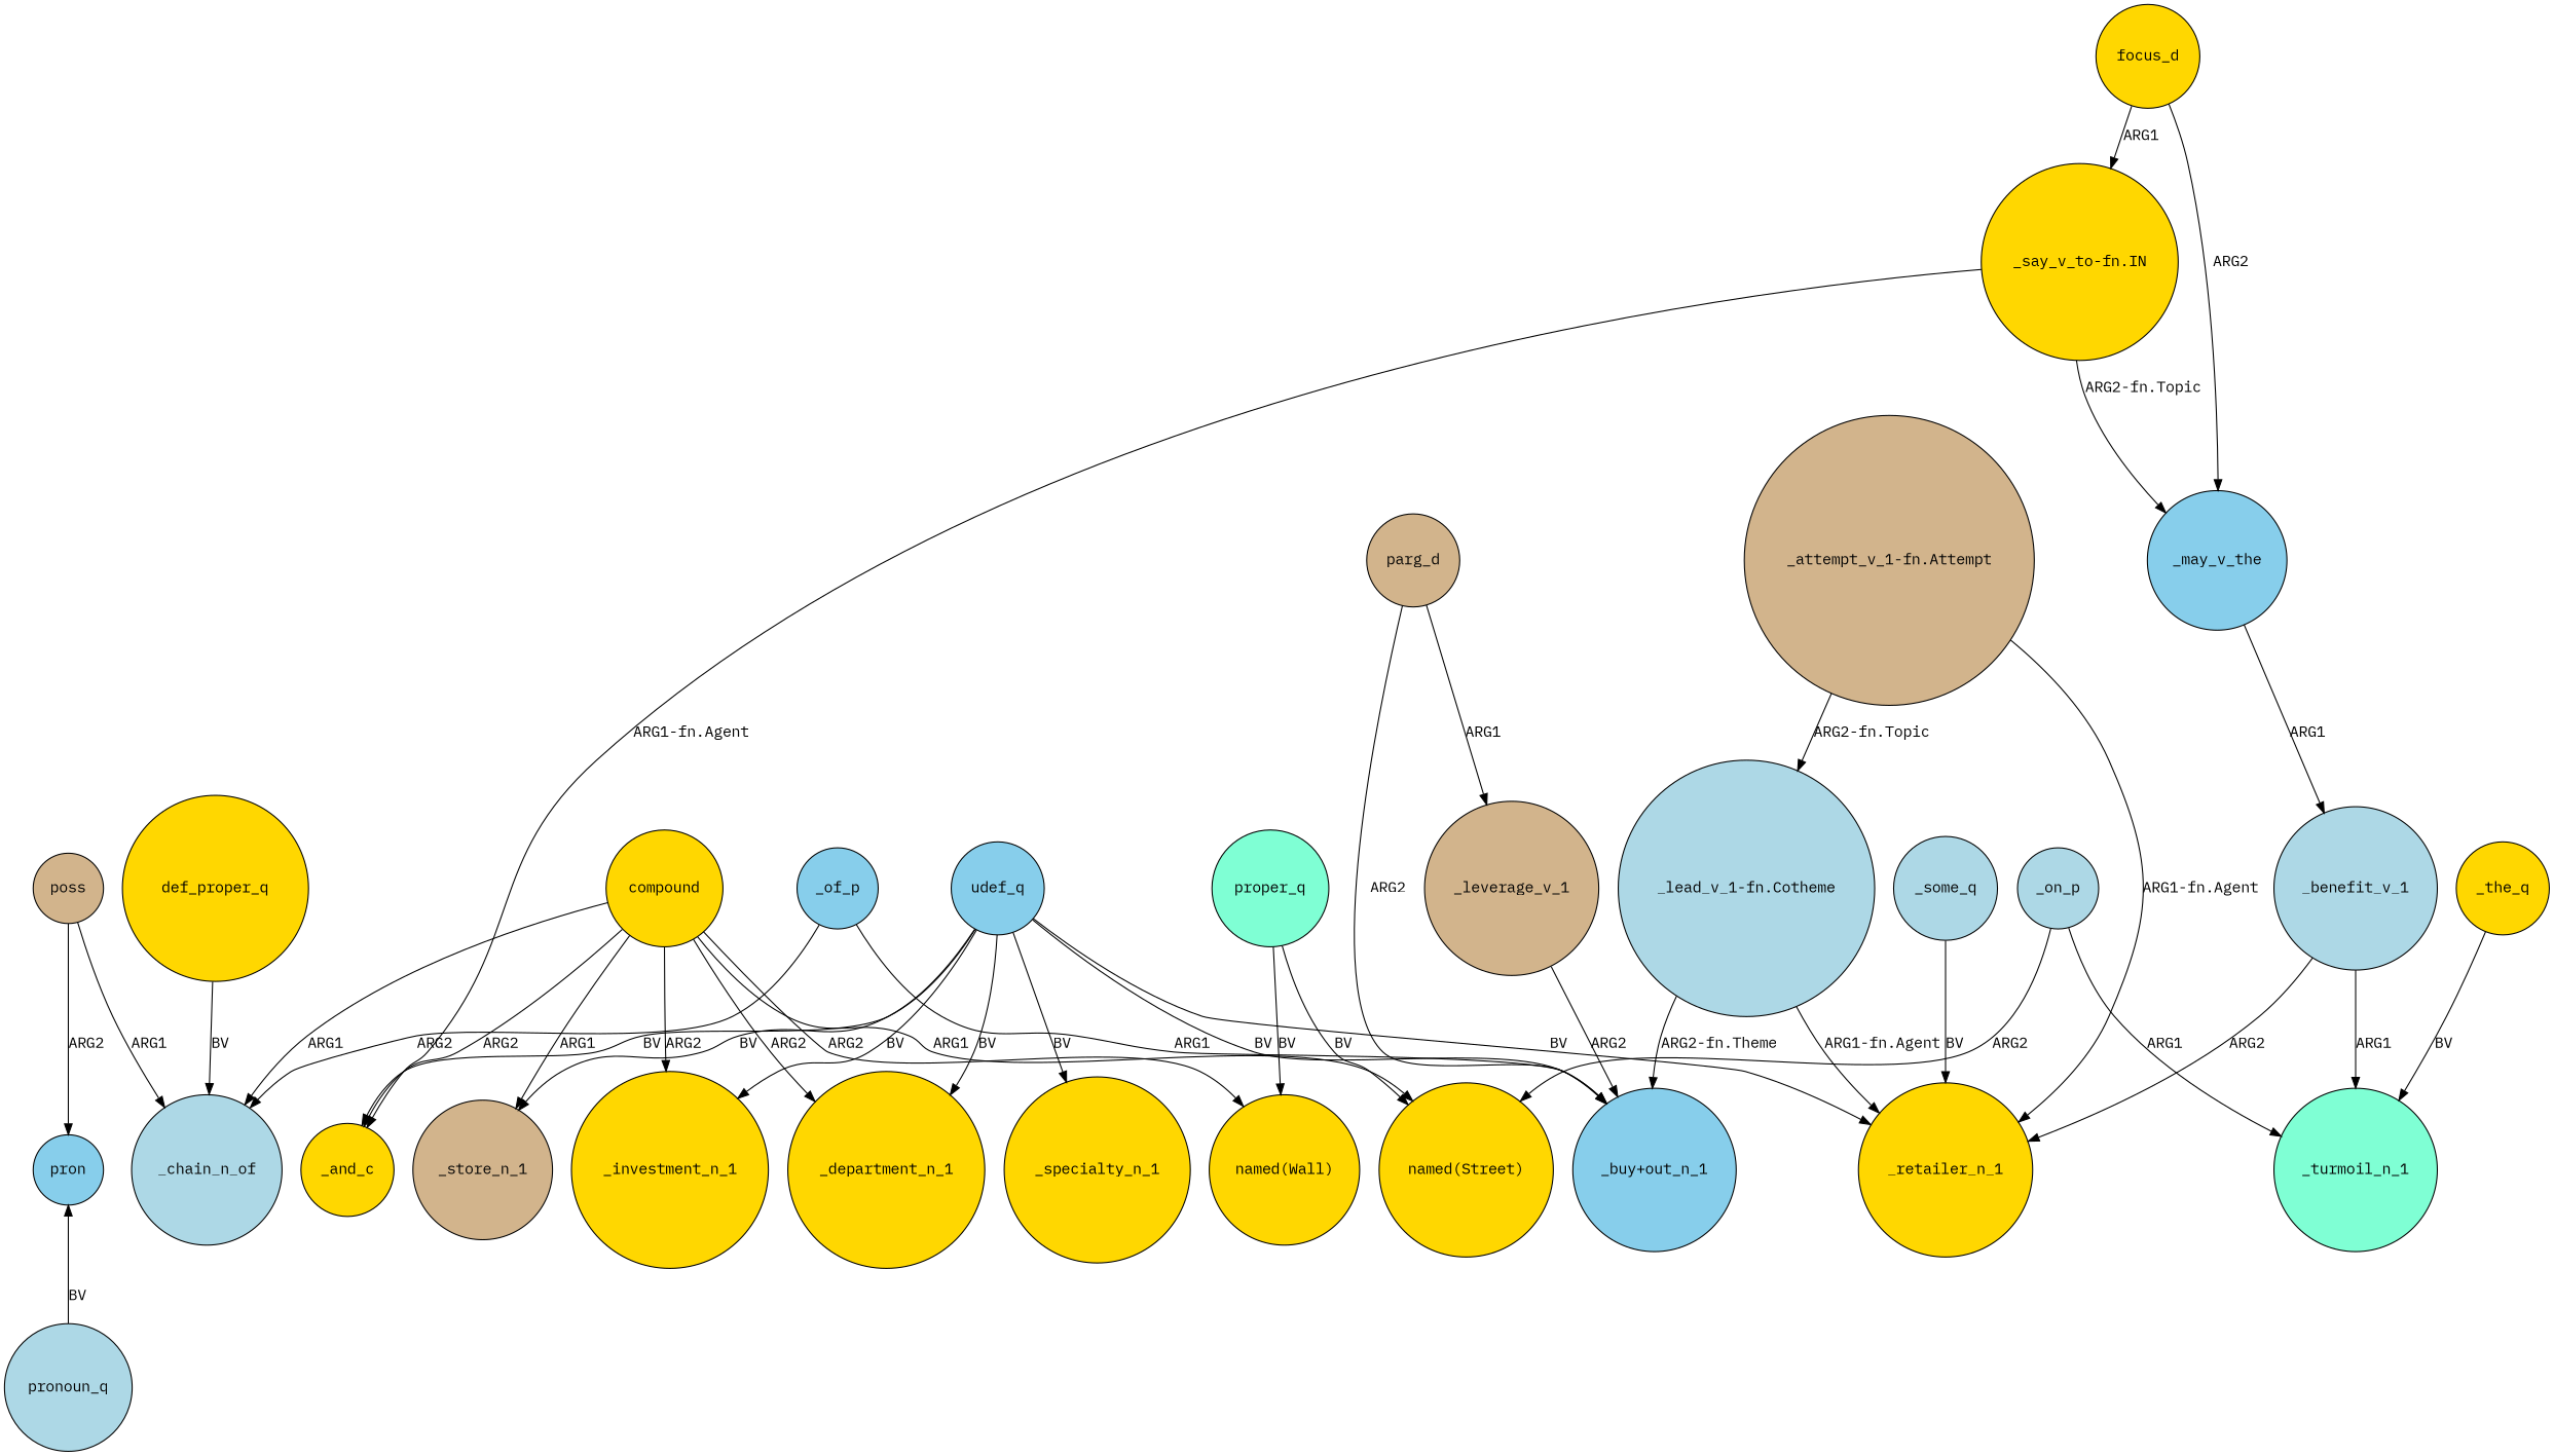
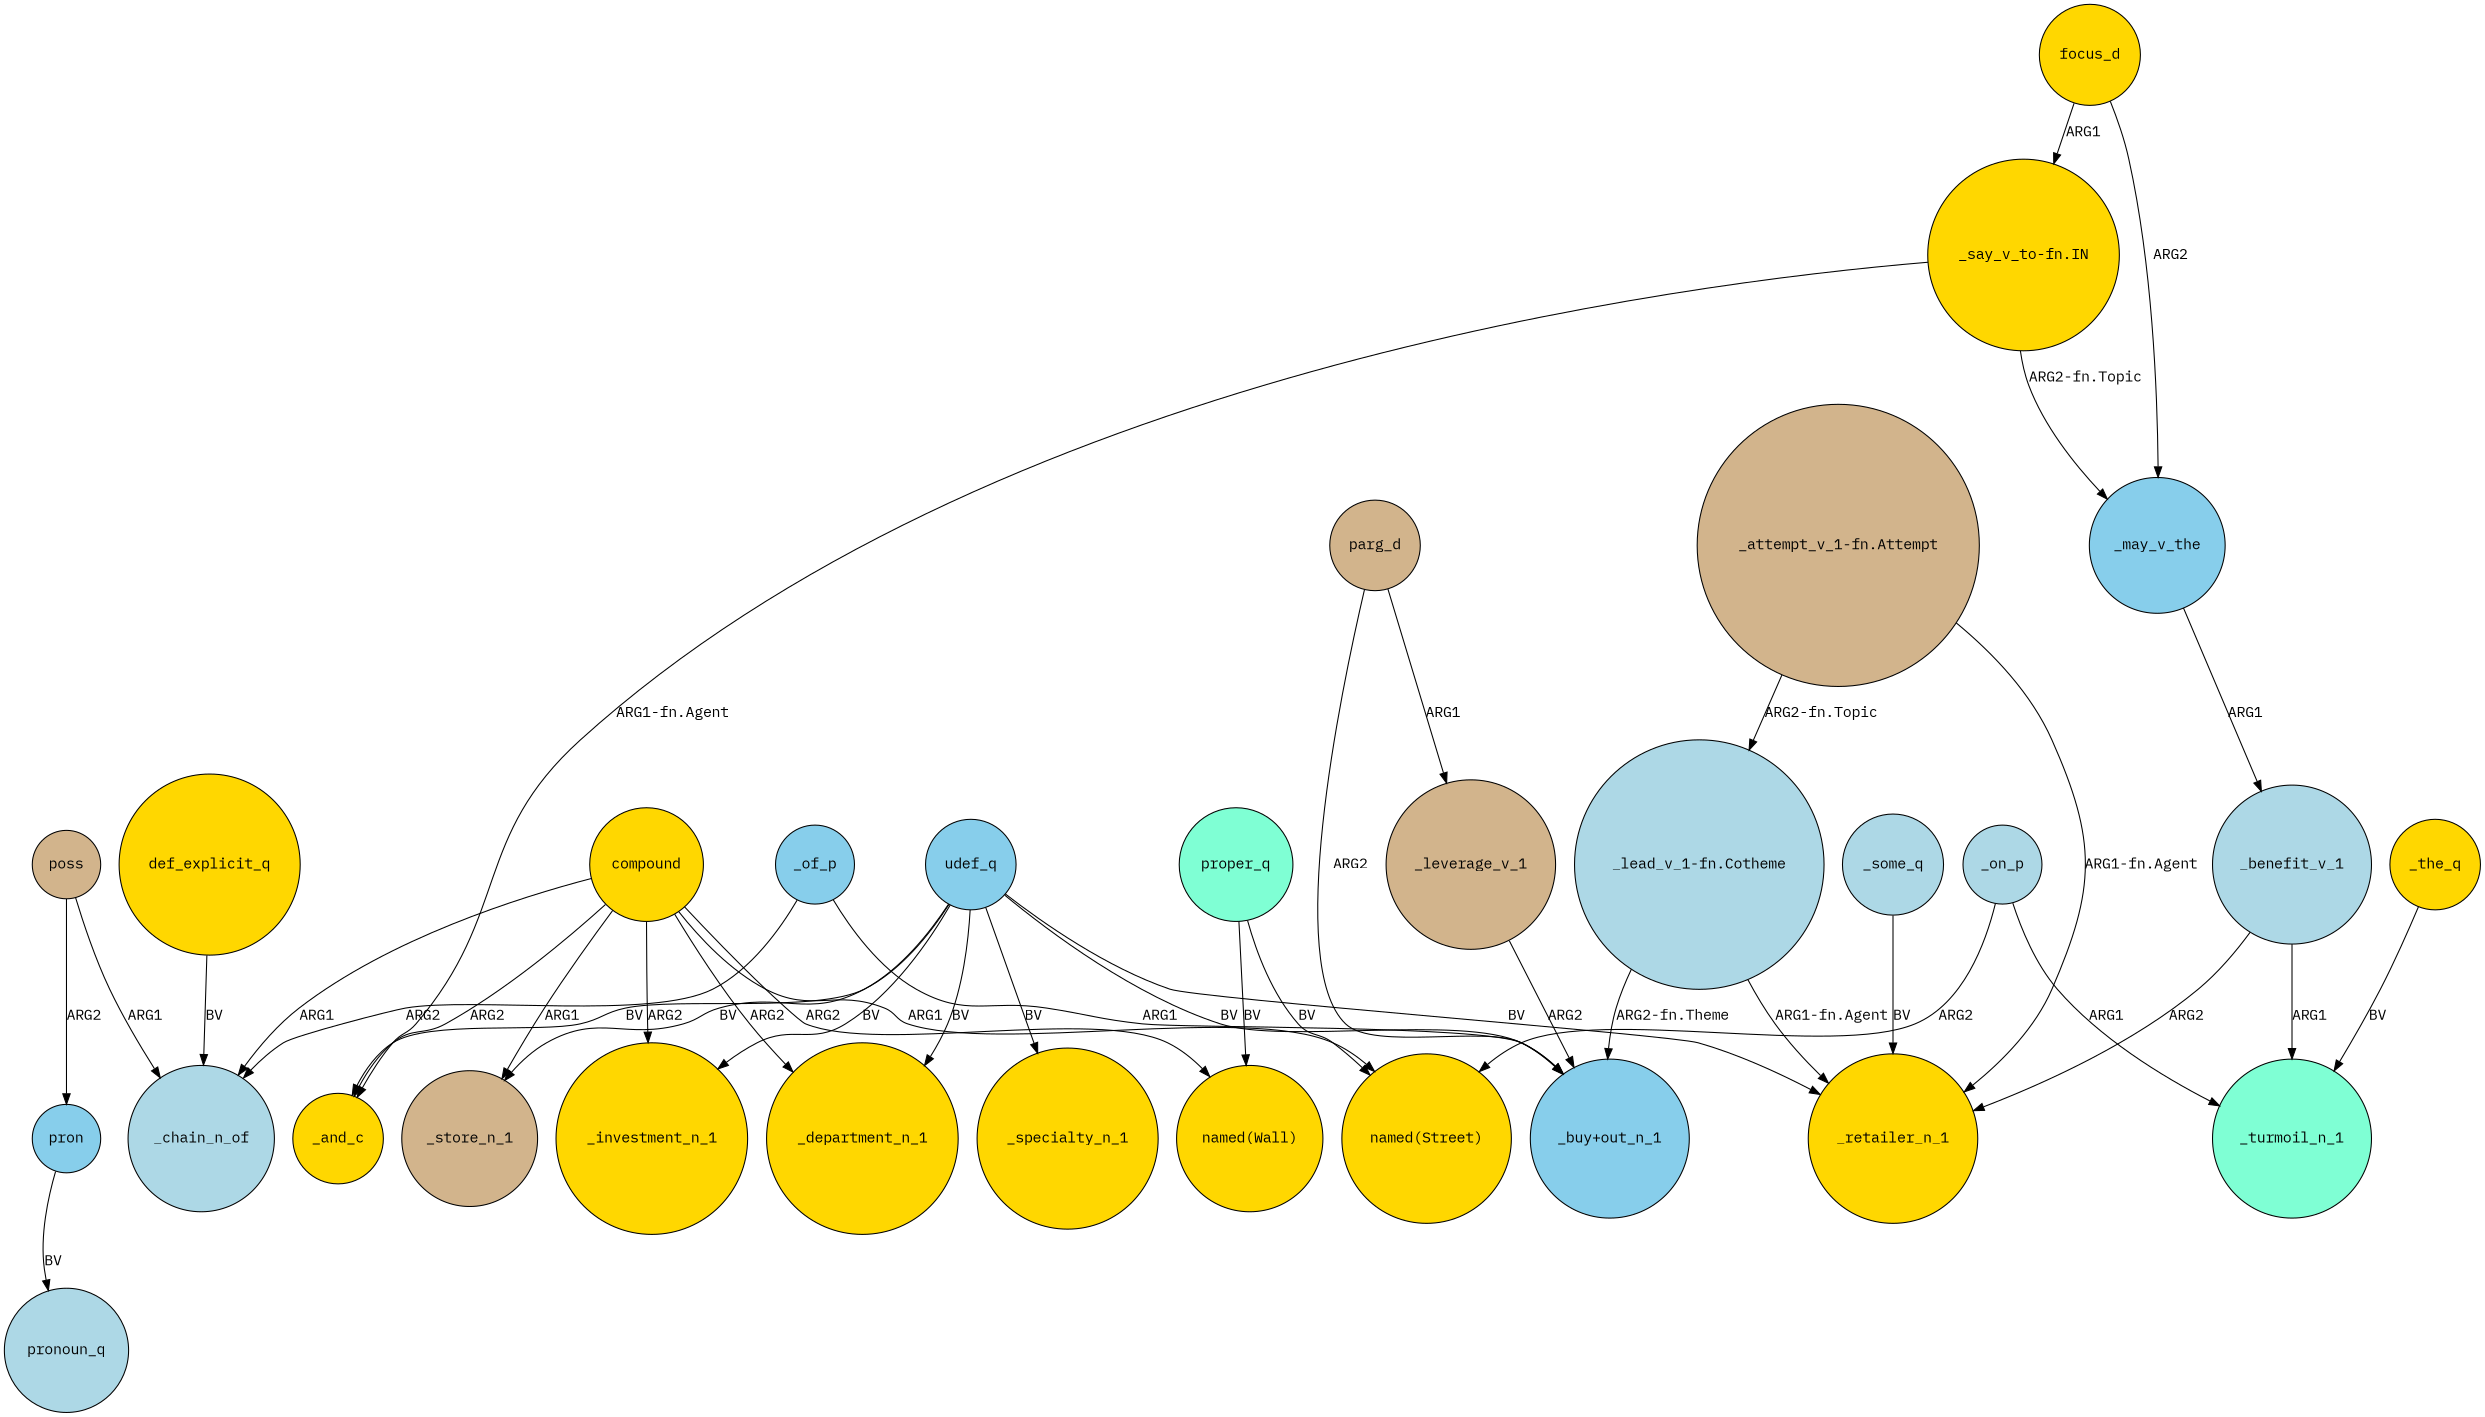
  digraph {
    fontname="IBM Plex Mono"
    node [fillcolor=gold fontname="IBM Plex Mono" shape=circle style=filled]
    edge [fontname="IBM Plex Mono"]
    _chain_n_of [fillcolor=lightblue]
-   def_explicit_q [label=def_proper_q]
+   def_explicit_q
    udef_q [fillcolor=skyblue]
    _department_n_1
    _specialty_n_1
    _store_n_1 [fillcolor=tan]
    _and_c
    _retailer_n_1
    _investment_n_1
    "_buy+out_n_1" [fillcolor=skyblue]
    _turmoil_n_1 [fillcolor=aquamarine]
    _the_q
    poss [fillcolor=tan]
    pron [fillcolor=skyblue]
    compound
    "named(Street)"
    "named(Wall)"
    "_say_v_to-fn.IN"
    n19 [fillcolor=skyblue label=_may_v_the]
    _benefit_v_1 [fillcolor=lightblue]
    "_lead_v_1-fn.Cotheme" [fillcolor=lightblue]
    proper_q [fillcolor=aquamarine]
    focus_d
    parg_d [fillcolor=tan]
    _leverage_v_1 [fillcolor=tan]
    _of_p [fillcolor=skyblue]
    _on_p [fillcolor=lightblue]
    pronoun_q [fillcolor=lightblue]
    "_attempt_v_1-fn.Attempt" [fillcolor=tan]
    _some_q [fillcolor=lightblue]
    def_explicit_q -> _chain_n_of [label=BV]
    udef_q -> _department_n_1 [label=BV]
    udef_q -> _specialty_n_1 [label=BV]
    udef_q -> _store_n_1 [label=BV]
    udef_q -> _and_c [label=BV]
    udef_q -> _retailer_n_1 [label=BV]
    udef_q -> _investment_n_1 [label=BV]
    udef_q -> "_buy+out_n_1" [label=BV]
    _the_q -> _turmoil_n_1 [label=BV]
    poss -> _chain_n_of [label=ARG1]
    poss -> pron [label=ARG2]
    compound -> _chain_n_of [label=ARG1]
    compound -> _department_n_1 [label=ARG2]
    compound -> _store_n_1 [label=ARG1]
    compound -> _and_c [label=ARG2]
    compound -> _investment_n_1 [label=ARG2]
    compound -> "named(Street)" [label=ARG1]
    compound -> "named(Wall)" [label=ARG2]
    "_say_v_to-fn.IN" -> _and_c [label="ARG1-fn.Agent"]
    "_say_v_to-fn.IN" -> n19 [label="ARG2-fn.Topic"]
    n19 -> _benefit_v_1 [label=ARG1]
    _benefit_v_1 -> _retailer_n_1 [label=ARG2]
    _benefit_v_1 -> _turmoil_n_1 [label=ARG1]
    "_lead_v_1-fn.Cotheme" -> _retailer_n_1 [label="ARG1-fn.Agent"]
    "_lead_v_1-fn.Cotheme" -> "_buy+out_n_1" [label="ARG2-fn.Theme"]
    proper_q -> "named(Street)" [label=BV]
    proper_q -> "named(Wall)" [label=BV]
    focus_d -> "_say_v_to-fn.IN" [label=ARG1]
    focus_d -> n19 [label=ARG2]
    parg_d -> "_buy+out_n_1" [label=ARG2]
    parg_d -> _leverage_v_1 [label=ARG1]
    _leverage_v_1 -> "_buy+out_n_1" [label=ARG2]
    _of_p -> _chain_n_of [label=ARG2]
    _of_p -> "_buy+out_n_1" [label=ARG1]
    _on_p -> _turmoil_n_1 [label=ARG1]
    _on_p -> "named(Street)" [label=ARG2]
-   pronoun_q -> pron [label=BV]
+   pron -> pronoun_q [label=BV]
    "_attempt_v_1-fn.Attempt" -> _retailer_n_1 [label="ARG1-fn.Agent"]
    "_attempt_v_1-fn.Attempt" -> "_lead_v_1-fn.Cotheme" [label="ARG2-fn.Topic"]
    _some_q -> _retailer_n_1 [label=BV]
  }
